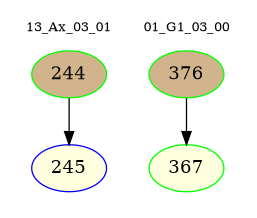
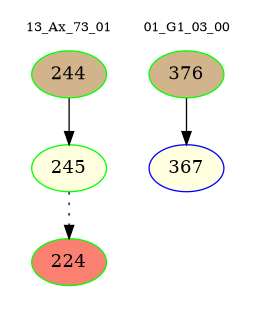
  digraph {
    node [color=green fillcolor=tan style=filled]
    edge [color=black style=solid]
    n1 [label=244]
-   n2 [color=blue fillcolor=lightyellow label=245]
+   n2 [fillcolor=lightyellow label=245]
+   n3 [fillcolor=salmon label=224]
    n4 [label=376]
-   n5 [fillcolor=lightyellow label=367]
+   n5 [color=blue fillcolor=lightyellow label=367]
    subgraph cluster_1 {
      color=white
      fontsize=10
-     label="13_Ax_03_01"
+     label="13_Ax_73_01"
      n1
      n2
+     n3
    }
    subgraph cluster_2 {
      color=white
      fontsize=10
      label="01_G1_03_00"
      n4
      n5
    }
    n1 -> n2
+   n2 -> n3 [style=dotted]
    n4 -> n5
  }
